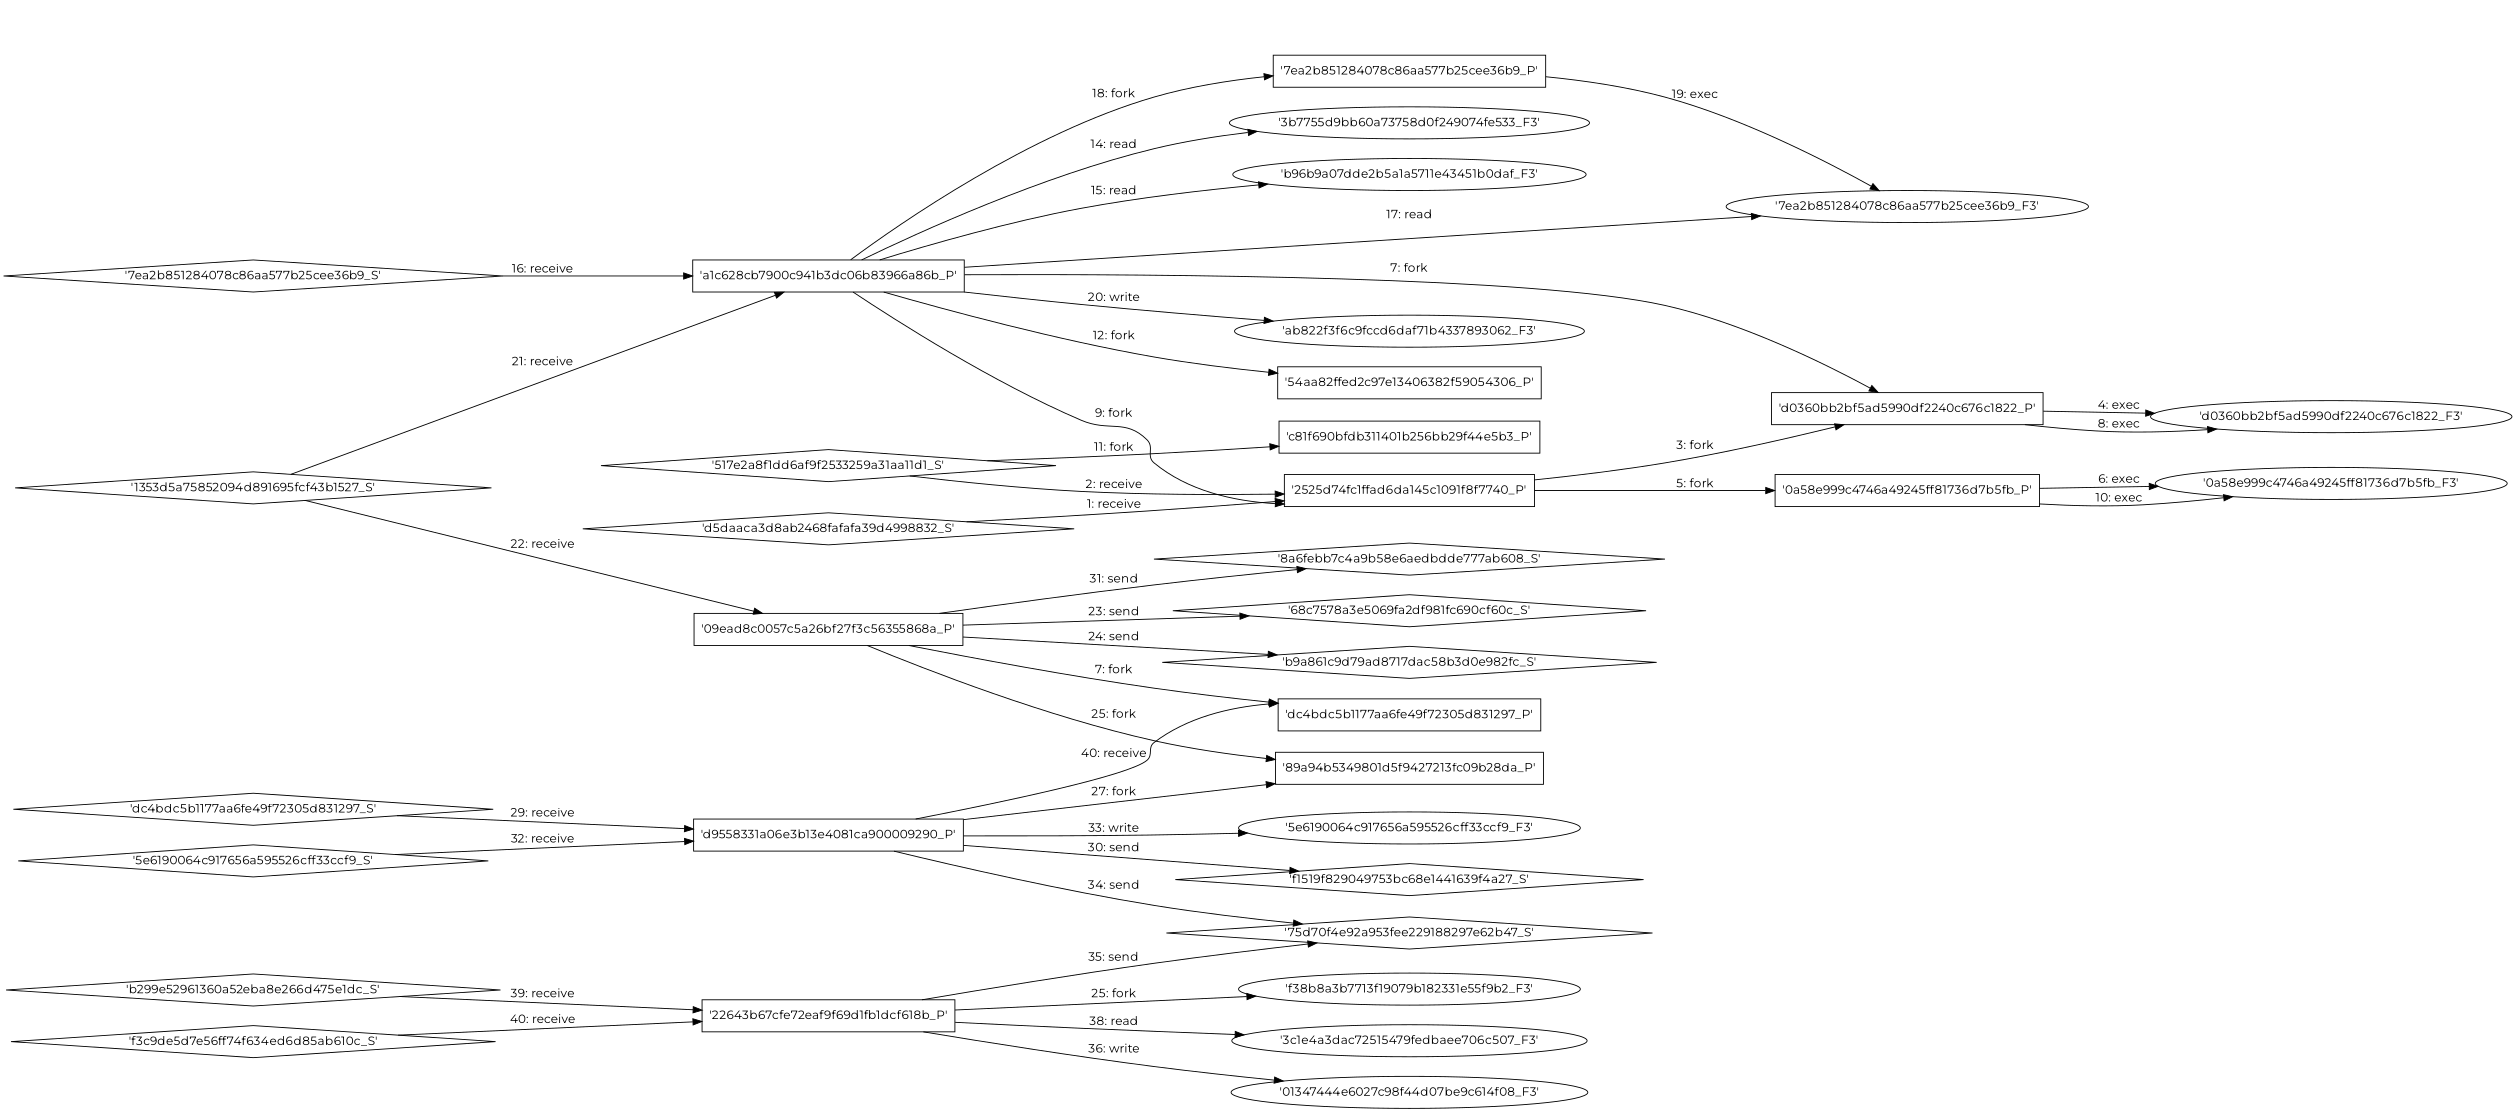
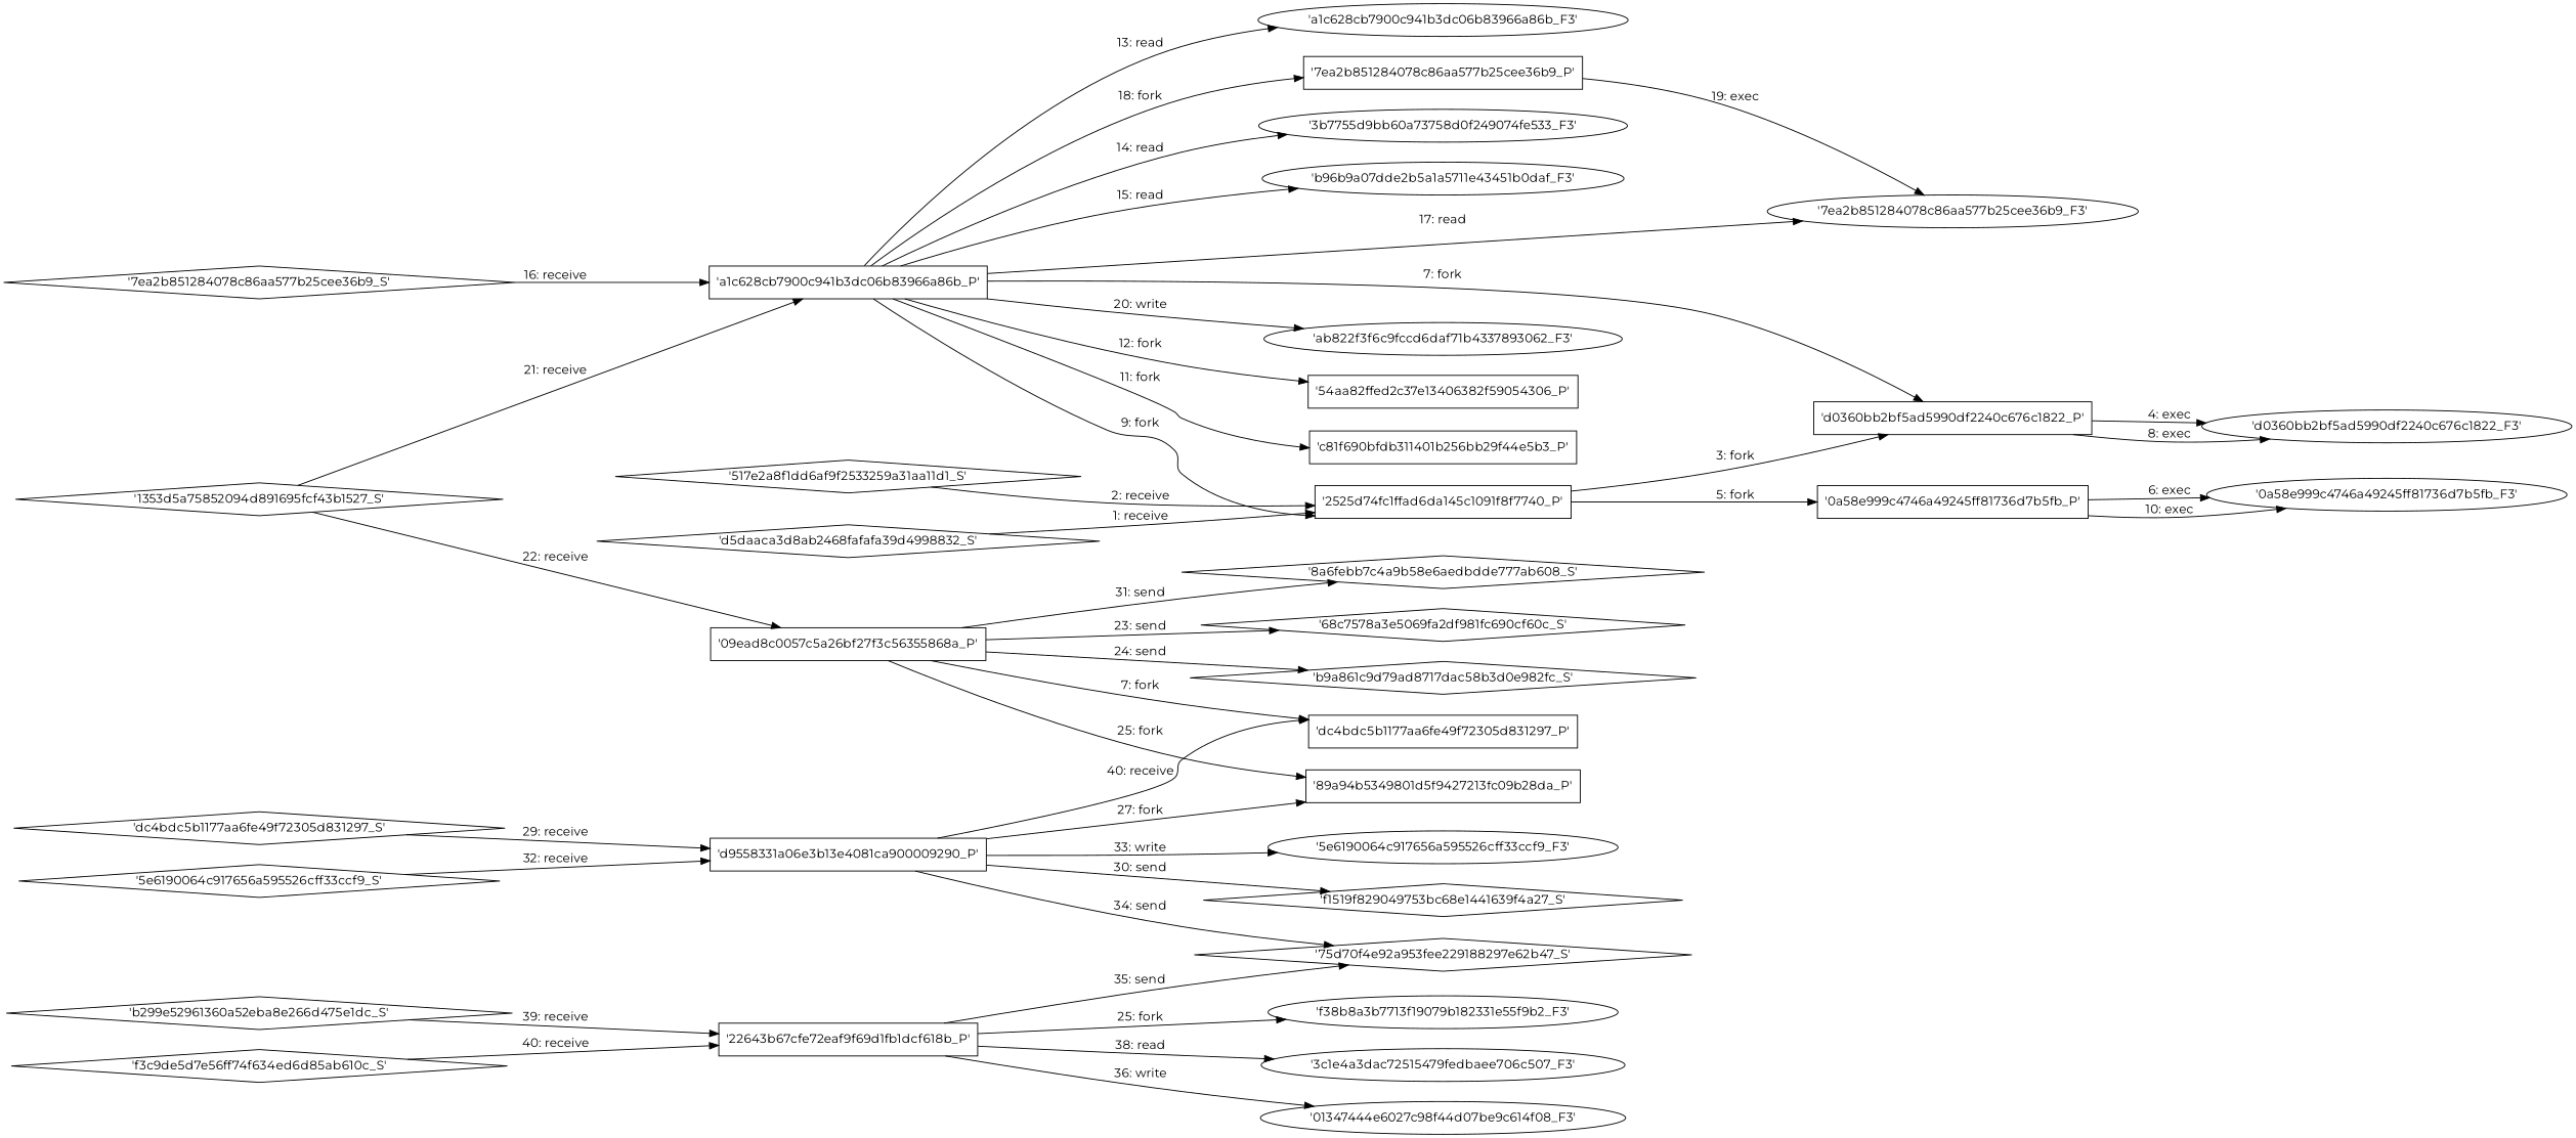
  digraph {
    engine=neato
    fixedsize=false
    fontname=Montserrat
    fontsize=10
    nodesep=0.3
    rankdir=LR
    ranksep=0
    splines=true
    node [fontname=Montserrat node_type=Socket shape=diamond]
    edge [fontname=Montserrat]
    "'2525d74fc1ffad6da145c1091f8f7740_P'" [node_type=Process shape=box]
    "'d0360bb2bf5ad5990df2240c676c1822_P'" [node_type=Process shape=box]
    "'0a58e999c4746a49245ff81736d7b5fb_P'" [node_type=Process shape=box]
    "'d0360bb2bf5ad5990df2240c676c1822_F3'" [node_type=File shape=ellipse]
    "'0a58e999c4746a49245ff81736d7b5fb_F3'" [node_type=File shape=ellipse]
    "'d5daaca3d8ab2468fafafa39d4998832_S'"
    "'517e2a8f1dd6af9f2533259a31aa11d1_S'"
    "'a1c628cb7900c941b3dc06b83966a86b_P'" [node_type=Process shape=box]
    "'c81f690bfdb311401b256bb29f44e5b3_P'" [node_type=Process shape=box]
-   "'54aa82ffed2c97e13406382f59054306_P'" [node_type=Process shape=box]
+   "'54aa82ffed2c97e13406382f59054306_P'" [node_type=Process shape=box label="'54aa82ffed2c37e13406382f59054306_P'"]
+   "'a1c628cb7900c941b3dc06b83966a86b_F3'" [node_type=file shape=ellipse]
    "'3b7755d9bb60a73758d0f249074fe533_F3'" [node_type=file shape=ellipse]
    "'b96b9a07dde2b5a1a5711e43451b0daf_F3'" [node_type=file shape=ellipse]
    "'7ea2b851284078c86aa577b25cee36b9_F3'" [node_type=File shape=ellipse]
    "'7ea2b851284078c86aa577b25cee36b9_P'" [node_type=Process shape=box]
    "'ab822f3f6c9fccd6daf71b4337893062_F3'" [node_type=file shape=ellipse]
    "'7ea2b851284078c86aa577b25cee36b9_S'"
    "'1353d5a75852094d891695fcf43b1527_S'"
    "'09ead8c0057c5a26bf27f3c56355868a_P'" [node_type=Process shape=box]
    "'68c7578a3e5069fa2df981fc690cf60c_S'"
    "'b9a861c9d79ad8717dac58b3d0e982fc_S'"
    "'89a94b5349801d5f9427213fc09b28da_P'" [node_type=Process shape=box]
    "'dc4bdc5b1177aa6fe49f72305d831297_P'" [node_type=Process shape=box]
    "'8a6febb7c4a9b58e6aedbdde777ab608_S'"
    "'d9558331a06e3b13e4081ca900009290_P'" [node_type=Process shape=box]
    "'f1519f829049753bc68e1441639f4a27_S'"
    "'5e6190064c917656a595526cff33ccf9_F3'" [node_type=file shape=ellipse]
    "'75d70f4e92a953fee229188297e62b47_S'"
    "'dc4bdc5b1177aa6fe49f72305d831297_S'"
    "'5e6190064c917656a595526cff33ccf9_S'"
    "'22643b67cfe72eaf9f69d1fb1dcf618b_P'" [node_type=Process shape=box]
    "'01347444e6027c98f44d07be9c614f08_F3'" [node_type=file shape=ellipse]
    "'f38b8a3b7713f19079b182331e55f9b2_F3'" [node_type=file shape=ellipse]
    "'3c1e4a3dac72515479fedbaee706c507_F3'" [node_type=file shape=ellipse]
    "'b299e52961360a52eba8e266d475e1dc_S'"
    "'f3c9de5d7e56ff74f634ed6d85ab610c_S'"
    "'2525d74fc1ffad6da145c1091f8f7740_P'" -> "'d0360bb2bf5ad5990df2240c676c1822_P'" [label="3: fork"]
    "'2525d74fc1ffad6da145c1091f8f7740_P'" -> "'0a58e999c4746a49245ff81736d7b5fb_P'" [label="5: fork"]
    "'d0360bb2bf5ad5990df2240c676c1822_P'" -> "'d0360bb2bf5ad5990df2240c676c1822_F3'" [label="4: exec"]
    "'d0360bb2bf5ad5990df2240c676c1822_P'" -> "'d0360bb2bf5ad5990df2240c676c1822_F3'" [label="8: exec"]
    "'0a58e999c4746a49245ff81736d7b5fb_P'" -> "'0a58e999c4746a49245ff81736d7b5fb_F3'" [label="6: exec"]
    "'0a58e999c4746a49245ff81736d7b5fb_P'" -> "'0a58e999c4746a49245ff81736d7b5fb_F3'" [label="10: exec"]
    "'d5daaca3d8ab2468fafafa39d4998832_S'" -> "'2525d74fc1ffad6da145c1091f8f7740_P'" [label="1: receive"]
    "'517e2a8f1dd6af9f2533259a31aa11d1_S'" -> "'2525d74fc1ffad6da145c1091f8f7740_P'" [label="2: receive"]
    "'a1c628cb7900c941b3dc06b83966a86b_P'" -> "'2525d74fc1ffad6da145c1091f8f7740_P'" [label="9: fork"]
    "'a1c628cb7900c941b3dc06b83966a86b_P'" -> "'d0360bb2bf5ad5990df2240c676c1822_P'" [label="7: fork"]
-   "'517e2a8f1dd6af9f2533259a31aa11d1_S'" -> "'c81f690bfdb311401b256bb29f44e5b3_P'" [label="11: fork"]
+   "'a1c628cb7900c941b3dc06b83966a86b_P'" -> "'c81f690bfdb311401b256bb29f44e5b3_P'" [label="11: fork"]
    "'a1c628cb7900c941b3dc06b83966a86b_P'" -> "'54aa82ffed2c97e13406382f59054306_P'" [label="12: fork"]
+   "'a1c628cb7900c941b3dc06b83966a86b_P'" -> "'a1c628cb7900c941b3dc06b83966a86b_F3'" [label="13: read"]
    "'a1c628cb7900c941b3dc06b83966a86b_P'" -> "'3b7755d9bb60a73758d0f249074fe533_F3'" [label="14: read"]
    "'a1c628cb7900c941b3dc06b83966a86b_P'" -> "'b96b9a07dde2b5a1a5711e43451b0daf_F3'" [label="15: read"]
    "'a1c628cb7900c941b3dc06b83966a86b_P'" -> "'7ea2b851284078c86aa577b25cee36b9_F3'" [label="17: read"]
    "'a1c628cb7900c941b3dc06b83966a86b_P'" -> "'7ea2b851284078c86aa577b25cee36b9_P'" [label="18: fork"]
    "'a1c628cb7900c941b3dc06b83966a86b_P'" -> "'ab822f3f6c9fccd6daf71b4337893062_F3'" [label="20: write"]
    "'7ea2b851284078c86aa577b25cee36b9_P'" -> "'7ea2b851284078c86aa577b25cee36b9_F3'" [label="19: exec"]
    "'7ea2b851284078c86aa577b25cee36b9_S'" -> "'a1c628cb7900c941b3dc06b83966a86b_P'" [label="16: receive"]
    "'1353d5a75852094d891695fcf43b1527_S'" -> "'a1c628cb7900c941b3dc06b83966a86b_P'" [label="21: receive"]
    "'1353d5a75852094d891695fcf43b1527_S'" -> "'09ead8c0057c5a26bf27f3c56355868a_P'" [label="22: receive"]
    "'09ead8c0057c5a26bf27f3c56355868a_P'" -> "'68c7578a3e5069fa2df981fc690cf60c_S'" [label="23: send"]
    "'09ead8c0057c5a26bf27f3c56355868a_P'" -> "'b9a861c9d79ad8717dac58b3d0e982fc_S'" [label="24: send"]
    "'09ead8c0057c5a26bf27f3c56355868a_P'" -> "'89a94b5349801d5f9427213fc09b28da_P'" [label="25: fork"]
    "'09ead8c0057c5a26bf27f3c56355868a_P'" -> "'dc4bdc5b1177aa6fe49f72305d831297_P'" [label="7: fork"]
    "'09ead8c0057c5a26bf27f3c56355868a_P'" -> "'8a6febb7c4a9b58e6aedbdde777ab608_S'" [label="31: send"]
    "'d9558331a06e3b13e4081ca900009290_P'" -> "'89a94b5349801d5f9427213fc09b28da_P'" [label="27: fork"]
    "'d9558331a06e3b13e4081ca900009290_P'" -> "'dc4bdc5b1177aa6fe49f72305d831297_P'" [label="40: receive"]
    "'d9558331a06e3b13e4081ca900009290_P'" -> "'f1519f829049753bc68e1441639f4a27_S'" [label="30: send"]
    "'d9558331a06e3b13e4081ca900009290_P'" -> "'5e6190064c917656a595526cff33ccf9_F3'" [label="33: write"]
    "'d9558331a06e3b13e4081ca900009290_P'" -> "'75d70f4e92a953fee229188297e62b47_S'" [label="34: send"]
    "'dc4bdc5b1177aa6fe49f72305d831297_S'" -> "'d9558331a06e3b13e4081ca900009290_P'" [label="29: receive"]
    "'5e6190064c917656a595526cff33ccf9_S'" -> "'d9558331a06e3b13e4081ca900009290_P'" [label="32: receive"]
    "'22643b67cfe72eaf9f69d1fb1dcf618b_P'" -> "'75d70f4e92a953fee229188297e62b47_S'" [label="35: send"]
    "'22643b67cfe72eaf9f69d1fb1dcf618b_P'" -> "'01347444e6027c98f44d07be9c614f08_F3'" [label="36: write"]
    "'22643b67cfe72eaf9f69d1fb1dcf618b_P'" -> "'f38b8a3b7713f19079b182331e55f9b2_F3'" [label="25: fork"]
    "'22643b67cfe72eaf9f69d1fb1dcf618b_P'" -> "'3c1e4a3dac72515479fedbaee706c507_F3'" [label="38: read"]
    "'b299e52961360a52eba8e266d475e1dc_S'" -> "'22643b67cfe72eaf9f69d1fb1dcf618b_P'" [label="39: receive"]
    "'f3c9de5d7e56ff74f634ed6d85ab610c_S'" -> "'22643b67cfe72eaf9f69d1fb1dcf618b_P'" [label="40: receive"]
  }
